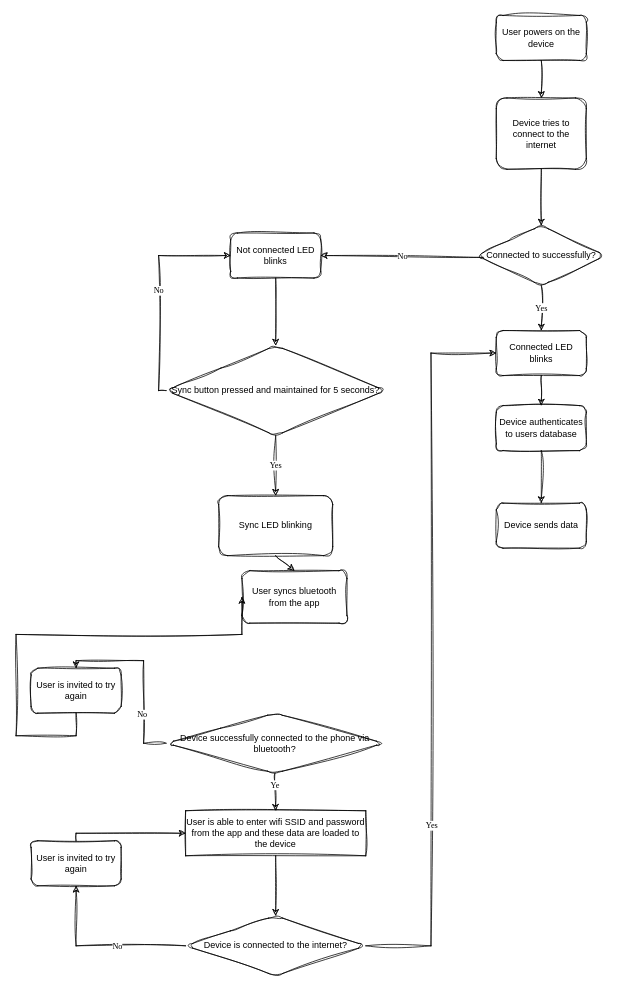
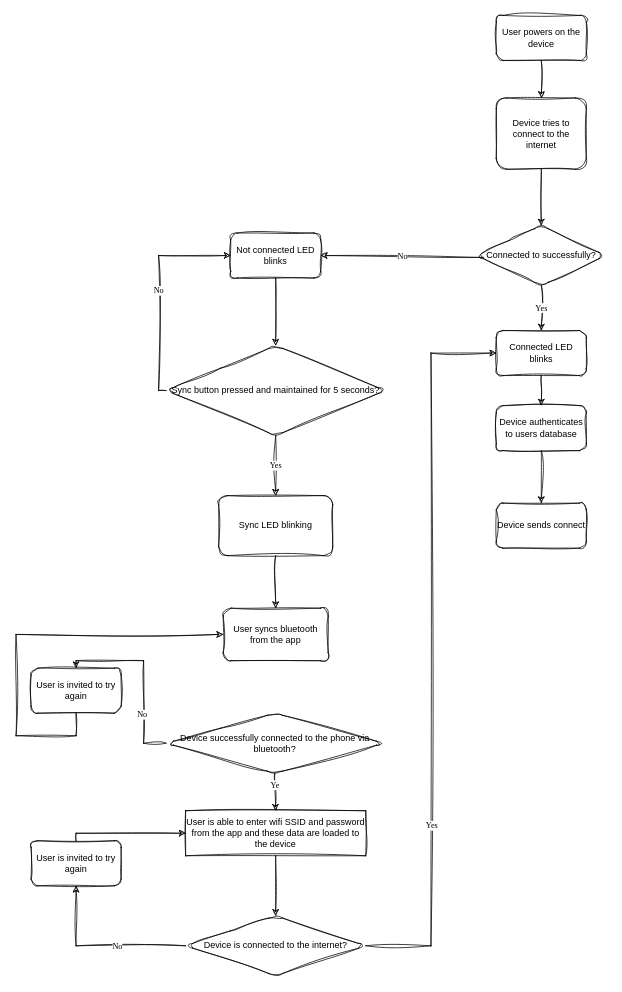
  <mxCell id="0" />
  <mxCell id="1" parent="0" />
  <mxCell id="2" value="User powers on the device" style="rounded=1;whiteSpace=wrap;html=1;labelBackgroundColor=none;sketch=1;curveFitting=1;jiggle=2;" vertex="1" parent="1"><mxGeometry x="660.94" y="20" width="120" height="60" as="geometry" /></mxCell>
  <mxCell id="3" value="Sync button pressed and maintained for 5 seconds?" style="rhombus;whiteSpace=wrap;html=1;labelBackgroundColor=none;rounded=1;sketch=1;curveFitting=1;jiggle=2;" vertex="1" parent="1"><mxGeometry x="220.94" y="460" width="292" height="120" as="geometry" /></mxCell>
  <mxCell id="4" value="Device tries to connect to the internet" style="rounded=1;whiteSpace=wrap;html=1;labelBackgroundColor=none;sketch=1;curveFitting=1;jiggle=2;" vertex="1" parent="1"><mxGeometry x="660.94" y="130" width="120" height="95" as="geometry" /></mxCell>
  <mxCell id="5" value="Connected to successfully?" style="rhombus;whiteSpace=wrap;html=1;labelBackgroundColor=none;rounded=1;sketch=1;curveFitting=1;jiggle=2;" vertex="1" parent="1"><mxGeometry x="634.94" y="300" width="172" height="80" as="geometry" /></mxCell>
  <mxCell id="6" value="" style="endArrow=classic;html=1;rounded=1;exitX=0.5;exitY=1;exitDx=0;exitDy=0;entryX=0.5;entryY=0;entryDx=0;entryDy=0;labelBackgroundColor=none;fontColor=default;sketch=1;curveFitting=1;jiggle=2;" edge="1" parent="1" source="2" target="4"><mxGeometry width="50" height="50" relative="1" as="geometry"><mxPoint x="840.94" y="410" as="sourcePoint" /><mxPoint x="890.94" y="360" as="targetPoint" /></mxGeometry></mxCell>
  <mxCell id="7" value="Device authenticates to users database" style="rounded=1;whiteSpace=wrap;html=1;labelBackgroundColor=none;sketch=1;curveFitting=1;jiggle=2;" vertex="1" parent="1"><mxGeometry x="660.94" y="540" width="120" height="60" as="geometry" /></mxCell>
- <mxCell id="8" value="Device sends data" style="rounded=1;whiteSpace=wrap;html=1;labelBackgroundColor=none;sketch=1;curveFitting=1;jiggle=2;" vertex="1" parent="1"><mxGeometry x="660.94" y="670" width="120" height="60" as="geometry" /></mxCell>
+ <mxCell id="8" value="Device sends connect" style="rounded=1;whiteSpace=wrap;html=1;labelBackgroundColor=none;sketch=1;curveFitting=1;jiggle=2;" vertex="1" parent="1"><mxGeometry x="660.94" y="670" width="120" height="60" as="geometry" /></mxCell>
  <mxCell id="9" value="Not connected LED blinks" style="rounded=1;whiteSpace=wrap;html=1;labelBackgroundColor=none;sketch=1;curveFitting=1;jiggle=2;" vertex="1" parent="1"><mxGeometry x="306.94" y="310" width="120" height="60" as="geometry" /></mxCell>
  <mxCell id="10" value="Sync LED blinking" style="rounded=1;whiteSpace=wrap;html=1;labelBackgroundColor=none;sketch=1;curveFitting=1;jiggle=2;" vertex="1" parent="1"><mxGeometry x="290.94" y="660" width="152" height="80" as="geometry" /></mxCell>
- <mxCell id="11" value="User syncs bluetooth from the app" style="rounded=1;whiteSpace=wrap;html=1;labelBackgroundColor=none;sketch=1;curveFitting=1;jiggle=2;" vertex="1" parent="1"><mxGeometry x="321.94" y="760" width="140" height="70" as="geometry" /></mxCell>
+ <mxCell id="11" value="User syncs bluetooth from the app" style="rounded=1;whiteSpace=wrap;html=1;labelBackgroundColor=none;sketch=1;curveFitting=1;jiggle=2;" vertex="1" parent="1"><mxGeometry x="296.94" y="810" width="140" height="70" as="geometry" /></mxCell>
  <mxCell id="12" value="Device successfully connected to the phone via bluetooth?" style="rhombus;whiteSpace=wrap;html=1;labelBackgroundColor=none;rounded=1;sketch=1;curveFitting=1;jiggle=2;" vertex="1" parent="1"><mxGeometry x="220.94" y="950" width="290" height="80" as="geometry" /></mxCell>
  <mxCell id="13" value="User is invited to try again" style="rounded=1;whiteSpace=wrap;html=1;labelBackgroundColor=none;sketch=1;curveFitting=1;jiggle=2;" vertex="1" parent="1"><mxGeometry x="40.94" y="890" width="120" height="60" as="geometry" /></mxCell>
  <mxCell id="14" value="User is able to enter wifi SSID and password from the app and these data are loaded to the device" style="whiteSpace=wrap;html=1;labelBackgroundColor=none;sketch=1;curveFitting=1;jiggle=2;rounded=0;" vertex="1" parent="1"><mxGeometry x="246.88" y="1080" width="240.12" height="60" as="geometry" /></mxCell>
  <mxCell id="15" value="Device is connected to the internet?" style="rhombus;whiteSpace=wrap;html=1;labelBackgroundColor=none;rounded=1;sketch=1;curveFitting=1;jiggle=2;" vertex="1" parent="1"><mxGeometry x="246.94" y="1220" width="240" height="80" as="geometry" /></mxCell>
  <mxCell id="16" value="User is invited to try again" style="rounded=1;whiteSpace=wrap;html=1;labelBackgroundColor=none;sketch=1;curveFitting=1;jiggle=2;" vertex="1" parent="1"><mxGeometry x="40.94" y="1120" width="120" height="60" as="geometry" /></mxCell>
  <mxCell id="17" value="Connected LED blinks" style="rounded=1;whiteSpace=wrap;html=1;labelBackgroundColor=none;sketch=1;curveFitting=1;jiggle=2;" vertex="1" parent="1"><mxGeometry x="660.94" y="440" width="120" height="60" as="geometry" /></mxCell>
  <mxCell id="18" value="" style="endArrow=classic;html=1;rounded=1;fontColor=default;exitX=0.5;exitY=1;exitDx=0;exitDy=0;entryX=0.5;entryY=0;entryDx=0;entryDy=0;edgeStyle=orthogonalEdgeStyle;sketch=1;curveFitting=1;jiggle=2;labelBackgroundColor=none;" edge="1" parent="1" source="4" target="5"><mxGeometry width="50" height="50" relative="1" as="geometry"><mxPoint x="666.94" y="290" as="sourcePoint" /><mxPoint x="716.94" y="240" as="targetPoint" /></mxGeometry></mxCell>
  <mxCell id="19" value="" style="endArrow=classic;html=1;rounded=1;fontColor=default;exitX=0.5;exitY=1;exitDx=0;exitDy=0;entryX=0.5;entryY=0;entryDx=0;entryDy=0;sketch=1;curveFitting=1;jiggle=2;labelBackgroundColor=none;" edge="1" parent="1" source="17" target="7"><mxGeometry width="50" height="50" relative="1" as="geometry"><mxPoint x="826.94" y="470" as="sourcePoint" /><mxPoint x="876.94" y="420" as="targetPoint" /></mxGeometry></mxCell>
  <mxCell id="20" value="" style="endArrow=classic;html=1;rounded=1;fontColor=default;entryX=0.5;entryY=0;entryDx=0;entryDy=0;exitX=0.5;exitY=1;exitDx=0;exitDy=0;sketch=1;curveFitting=1;jiggle=2;labelBackgroundColor=none;" edge="1" parent="1" source="7" target="8"><mxGeometry width="50" height="50" relative="1" as="geometry"><mxPoint x="576.94" y="620" as="sourcePoint" /><mxPoint x="626.94" y="570" as="targetPoint" /></mxGeometry></mxCell>
  <mxCell id="21" value="" style="endArrow=classic;html=1;rounded=0;sketch=1;hachureGap=4;jiggle=2;curveFitting=1;fontFamily=Architects Daughter;fontSource=https%3A%2F%2Ffonts.googleapis.com%2Fcss%3Ffamily%3DArchitects%2BDaughter;entryX=0.5;entryY=0;entryDx=0;entryDy=0;exitX=0.5;exitY=1;exitDx=0;exitDy=0;" edge="1" parent="1" source="9" target="3"><mxGeometry width="50" height="50" relative="1" as="geometry"><mxPoint x="300.94" y="450" as="sourcePoint" /><mxPoint x="350.94" y="400" as="targetPoint" /></mxGeometry></mxCell>
  <mxCell id="22" value="No" style="endArrow=classic;html=1;rounded=0;sketch=1;hachureGap=4;jiggle=2;curveFitting=1;fontFamily=Architects Daughter;fontSource=https%3A%2F%2Ffonts.googleapis.com%2Fcss%3Ffamily%3DArchitects%2BDaughter;entryX=0;entryY=0.5;entryDx=0;entryDy=0;exitX=0;exitY=0.5;exitDx=0;exitDy=0;edgeStyle=orthogonalEdgeStyle;" edge="1" parent="1" source="3" target="9"><mxGeometry width="50" height="50" relative="1" as="geometry"><mxPoint x="140.94" y="450" as="sourcePoint" /><mxPoint x="220.94" y="370" as="targetPoint" /></mxGeometry></mxCell>
  <mxCell id="23" value="No" style="endArrow=classic;html=1;rounded=0;sketch=1;hachureGap=4;jiggle=2;curveFitting=1;fontFamily=Architects Daughter;fontSource=https%3A%2F%2Ffonts.googleapis.com%2Fcss%3Ffamily%3DArchitects%2BDaughter;entryX=1;entryY=0.5;entryDx=0;entryDy=0;exitX=0.05;exitY=0.531;exitDx=0;exitDy=0;exitPerimeter=0;" edge="1" parent="1" source="5" target="9"><mxGeometry width="50" height="50" relative="1" as="geometry"><mxPoint x="530.94" y="370" as="sourcePoint" /><mxPoint x="580.94" y="320" as="targetPoint" /></mxGeometry></mxCell>
  <mxCell id="24" value="Yes" style="endArrow=classic;html=1;rounded=0;sketch=1;hachureGap=4;jiggle=2;curveFitting=1;fontFamily=Architects Daughter;fontSource=https%3A%2F%2Ffonts.googleapis.com%2Fcss%3Ffamily%3DArchitects%2BDaughter;entryX=0.5;entryY=0;entryDx=0;entryDy=0;" edge="1" parent="1" source="5" target="17"><mxGeometry width="50" height="50" relative="1" as="geometry"><mxPoint x="540.94" y="440" as="sourcePoint" /><mxPoint x="590.94" y="390" as="targetPoint" /></mxGeometry></mxCell>
  <mxCell id="25" value="Yes" style="endArrow=classic;html=1;rounded=0;sketch=1;hachureGap=4;jiggle=2;curveFitting=1;fontFamily=Architects Daughter;fontSource=https%3A%2F%2Ffonts.googleapis.com%2Fcss%3Ffamily%3DArchitects%2BDaughter;entryX=0.5;entryY=0;entryDx=0;entryDy=0;exitX=0.5;exitY=1;exitDx=0;exitDy=0;" edge="1" parent="1" source="3" target="10"><mxGeometry width="50" height="50" relative="1" as="geometry"><mxPoint x="70.94" y="650" as="sourcePoint" /><mxPoint x="120.94" y="600" as="targetPoint" /></mxGeometry></mxCell>
  <mxCell id="26" value="" style="endArrow=classic;html=1;rounded=0;sketch=1;hachureGap=4;jiggle=2;curveFitting=1;fontFamily=Architects Daughter;fontSource=https%3A%2F%2Ffonts.googleapis.com%2Fcss%3Ffamily%3DArchitects%2BDaughter;entryX=0.5;entryY=0;entryDx=0;entryDy=0;exitX=0.5;exitY=1;exitDx=0;exitDy=0;" edge="1" parent="1" source="10" target="11"><mxGeometry width="50" height="50" relative="1" as="geometry"><mxPoint x="50.94" y="760" as="sourcePoint" /><mxPoint x="100.94" y="710" as="targetPoint" /></mxGeometry></mxCell>
  <mxCell id="27" value="" style="endArrow=classic;html=1;rounded=0;sketch=1;hachureGap=4;jiggle=2;curveFitting=1;fontFamily=Architects Daughter;fontSource=https%3A%2F%2Ffonts.googleapis.com%2Fcss%3Ffamily%3DArchitects%2BDaughter;entryX=0.5;entryY=0;entryDx=0;entryDy=0;exitX=0;exitY=0.5;exitDx=0;exitDy=0;edgeStyle=orthogonalEdgeStyle;" edge="1" parent="1" source="12" target="13"><mxGeometry width="50" height="50" relative="1" as="geometry"><mxPoint x="90.94" y="860" as="sourcePoint" /><mxPoint x="140.94" y="810" as="targetPoint" /></mxGeometry></mxCell>
  <mxCell id="28" value="No" style="edgeLabel;html=1;align=center;verticalAlign=middle;resizable=0;points=[];sketch=1;hachureGap=4;jiggle=2;curveFitting=1;fontFamily=Architects Daughter;fontSource=https%3A%2F%2Ffonts.googleapis.com%2Fcss%3Ffamily%3DArchitects%2BDaughter;" vertex="1" connectable="0" parent="27"><mxGeometry x="-0.422" y="2" relative="1" as="geometry"><mxPoint as="offset" /></mxGeometry></mxCell>
  <mxCell id="29" value="" style="endArrow=classic;html=1;rounded=0;sketch=1;hachureGap=4;jiggle=2;curveFitting=1;fontFamily=Architects Daughter;fontSource=https%3A%2F%2Ffonts.googleapis.com%2Fcss%3Ffamily%3DArchitects%2BDaughter;exitX=0.5;exitY=1;exitDx=0;exitDy=0;entryX=0;entryY=0.5;entryDx=0;entryDy=0;edgeStyle=orthogonalEdgeStyle;" edge="1" parent="1" source="13" target="11"><mxGeometry width="50" height="50" relative="1" as="geometry"><mxPoint x="30.94" y="770" as="sourcePoint" /><mxPoint x="320.94" y="780" as="targetPoint" /><Array as="points"><mxPoint x="100.94" y="980" /><mxPoint x="20.94" y="980" /><mxPoint x="20.94" y="845" /></Array></mxGeometry></mxCell>
  <mxCell id="30" value="" style="endArrow=classic;html=1;rounded=0;sketch=1;hachureGap=4;jiggle=2;curveFitting=1;fontFamily=Architects Daughter;fontSource=https%3A%2F%2Ffonts.googleapis.com%2Fcss%3Ffamily%3DArchitects%2BDaughter;exitX=0.5;exitY=1;exitDx=0;exitDy=0;entryX=0.5;entryY=0;entryDx=0;entryDy=0;" edge="1" parent="1" source="12" target="14"><mxGeometry width="50" height="50" relative="1" as="geometry"><mxPoint x="637" y="1150" as="sourcePoint" /><mxPoint x="687" y="1100" as="targetPoint" /></mxGeometry></mxCell>
  <mxCell id="31" value="Ye" style="edgeLabel;html=1;align=center;verticalAlign=middle;resizable=0;points=[];sketch=1;hachureGap=4;jiggle=2;curveFitting=1;fontFamily=Architects Daughter;fontSource=https%3A%2F%2Ffonts.googleapis.com%2Fcss%3Ffamily%3DArchitects%2BDaughter;" vertex="1" connectable="0" parent="30"><mxGeometry x="-0.408" y="-1" relative="1" as="geometry"><mxPoint as="offset" /></mxGeometry></mxCell>
  <mxCell id="32" value="" style="endArrow=classic;html=1;rounded=0;sketch=1;hachureGap=4;jiggle=2;curveFitting=1;fontFamily=Architects Daughter;fontSource=https%3A%2F%2Ffonts.googleapis.com%2Fcss%3Ffamily%3DArchitects%2BDaughter;exitX=0.5;exitY=1;exitDx=0;exitDy=0;entryX=0.5;entryY=0;entryDx=0;entryDy=0;" edge="1" parent="1" source="14" target="15"><mxGeometry width="50" height="50" relative="1" as="geometry"><mxPoint x="557" y="1200" as="sourcePoint" /><mxPoint x="607" y="1150" as="targetPoint" /></mxGeometry></mxCell>
  <mxCell id="33" value="" style="endArrow=classic;html=1;rounded=0;sketch=1;hachureGap=4;jiggle=2;curveFitting=1;fontFamily=Architects Daughter;fontSource=https%3A%2F%2Ffonts.googleapis.com%2Fcss%3Ffamily%3DArchitects%2BDaughter;exitX=0;exitY=0.5;exitDx=0;exitDy=0;entryX=0.5;entryY=1;entryDx=0;entryDy=0;edgeStyle=orthogonalEdgeStyle;" edge="1" parent="1" source="15" target="16"><mxGeometry width="50" height="50" relative="1" as="geometry"><mxPoint x="97" y="1440" as="sourcePoint" /><mxPoint x="87" y="1230" as="targetPoint" /></mxGeometry></mxCell>
  <mxCell id="34" value="No" style="edgeLabel;html=1;align=center;verticalAlign=middle;resizable=0;points=[];sketch=1;hachureGap=4;jiggle=2;curveFitting=1;fontFamily=Architects Daughter;fontSource=https%3A%2F%2Ffonts.googleapis.com%2Fcss%3Ffamily%3DArchitects%2BDaughter;" vertex="1" connectable="0" parent="33"><mxGeometry x="-0.196" relative="1" as="geometry"><mxPoint as="offset" /></mxGeometry></mxCell>
  <mxCell id="35" value="" style="endArrow=classic;html=1;rounded=0;sketch=1;hachureGap=4;jiggle=2;curveFitting=1;fontFamily=Architects Daughter;fontSource=https%3A%2F%2Ffonts.googleapis.com%2Fcss%3Ffamily%3DArchitects%2BDaughter;exitX=0.5;exitY=0;exitDx=0;exitDy=0;entryX=0;entryY=0.5;entryDx=0;entryDy=0;edgeStyle=orthogonalEdgeStyle;" edge="1" parent="1" source="16" target="14"><mxGeometry width="50" height="50" relative="1" as="geometry"><mxPoint x="97" y="1090" as="sourcePoint" /><mxPoint x="157" y="1050" as="targetPoint" /></mxGeometry></mxCell>
  <mxCell id="36" value="" style="endArrow=classic;html=1;rounded=0;sketch=1;hachureGap=4;jiggle=2;curveFitting=1;fontFamily=Architects Daughter;fontSource=https%3A%2F%2Ffonts.googleapis.com%2Fcss%3Ffamily%3DArchitects%2BDaughter;exitX=1;exitY=0.5;exitDx=0;exitDy=0;entryX=0;entryY=0.5;entryDx=0;entryDy=0;edgeStyle=orthogonalEdgeStyle;" edge="1" parent="1" source="15" target="17"><mxGeometry width="50" height="50" relative="1" as="geometry"><mxPoint x="647" y="1180" as="sourcePoint" /><mxPoint x="697" y="1130" as="targetPoint" /></mxGeometry></mxCell>
  <mxCell id="37" value="Yes" style="edgeLabel;html=1;align=center;verticalAlign=middle;resizable=0;points=[];sketch=1;hachureGap=4;jiggle=2;curveFitting=1;fontFamily=Architects Daughter;fontSource=https%3A%2F%2Ffonts.googleapis.com%2Fcss%3Ffamily%3DArchitects%2BDaughter;" vertex="1" connectable="0" parent="36"><mxGeometry x="-0.488" y="-1" relative="1" as="geometry"><mxPoint as="offset" /></mxGeometry></mxCell>
